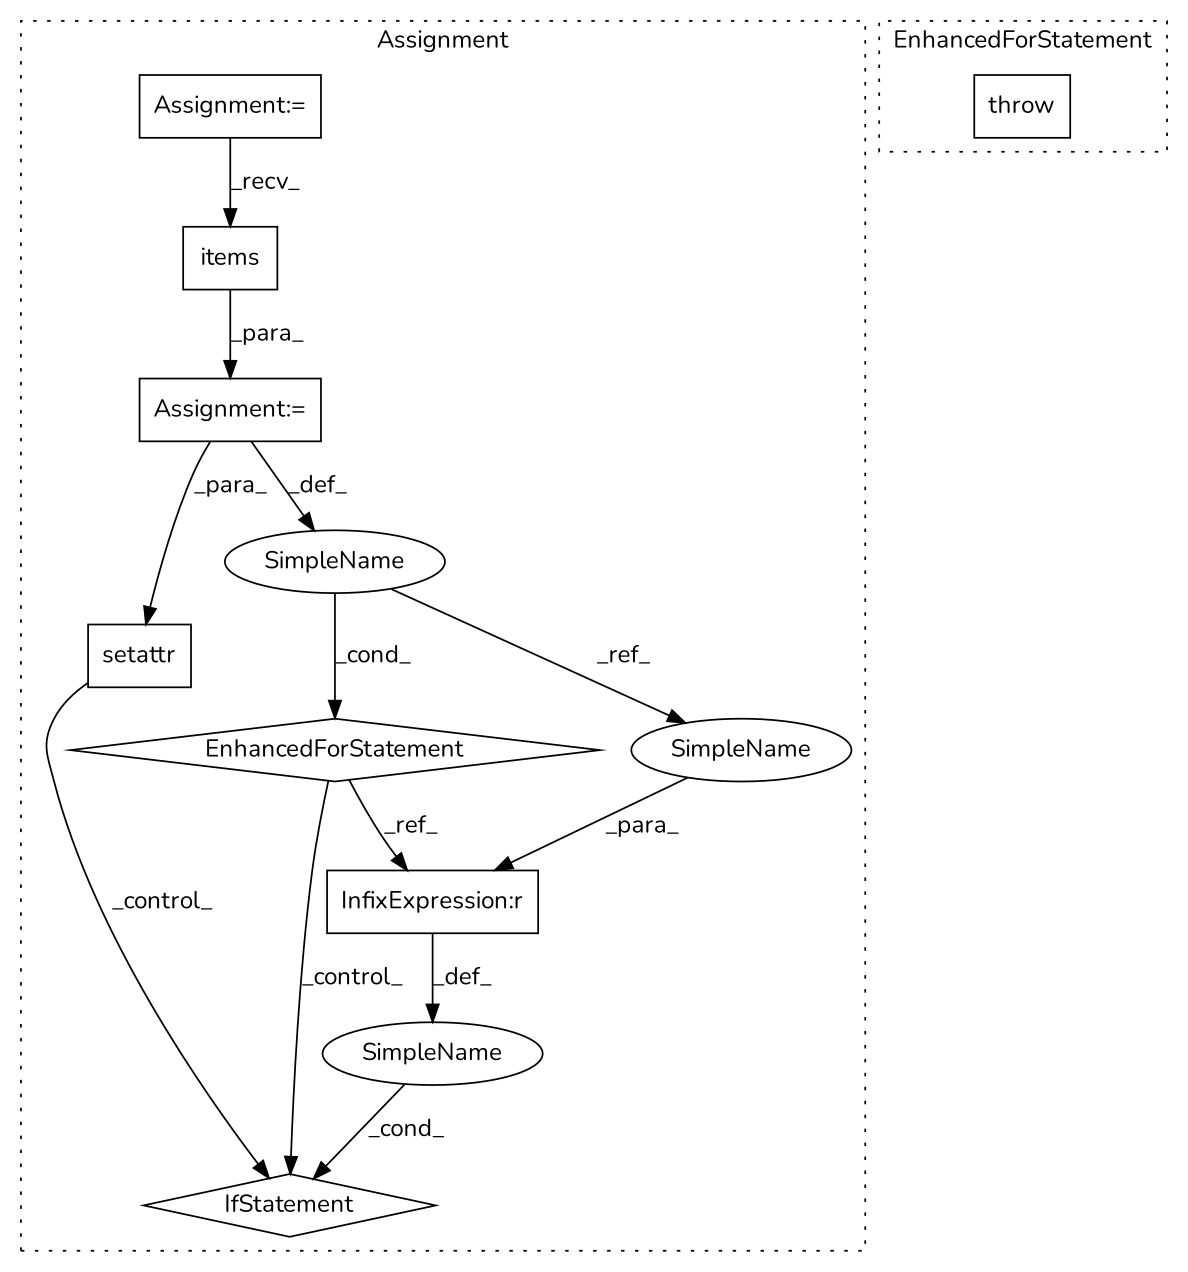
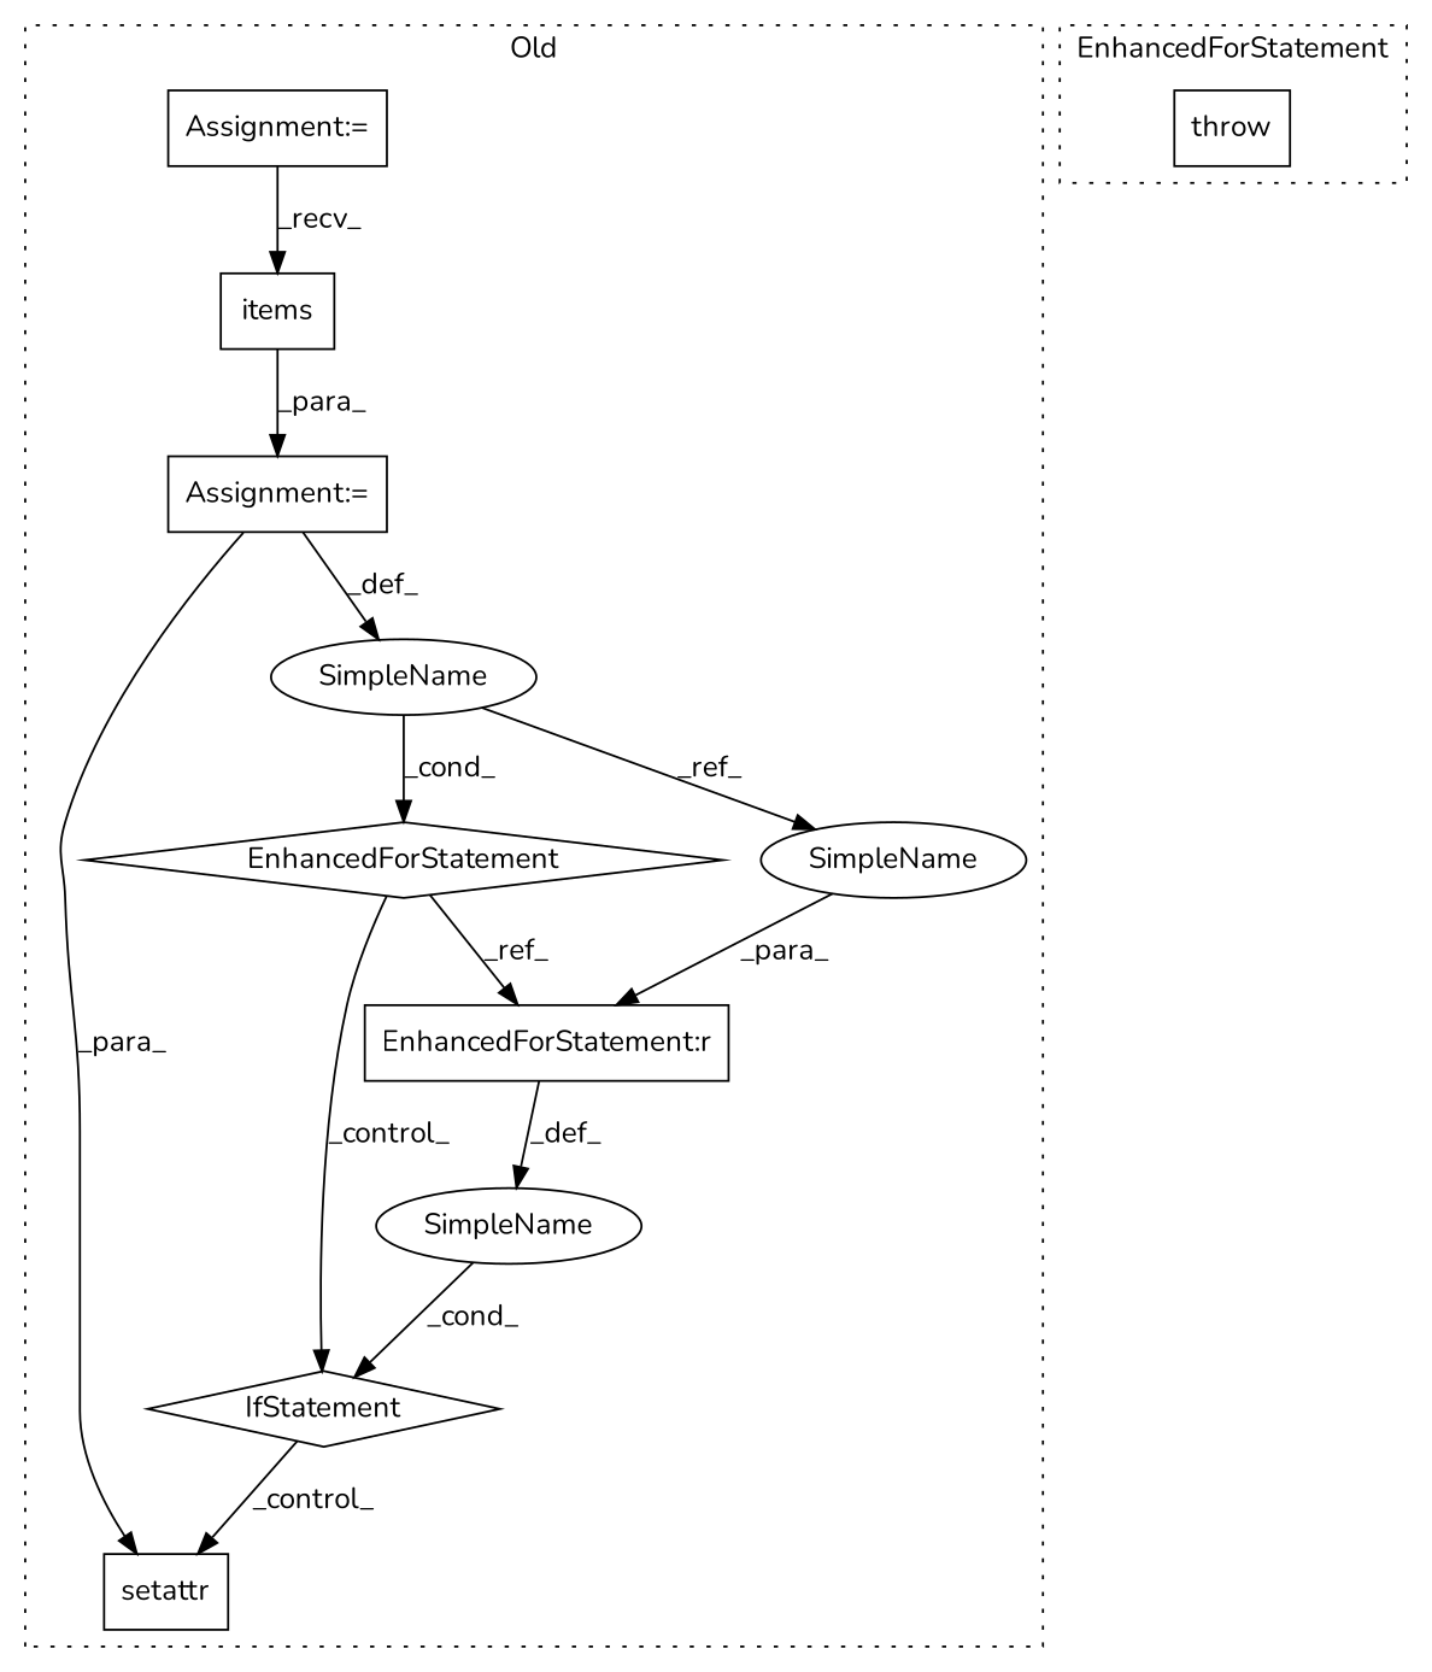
  digraph {
    fontname=Nunito
    node [a=42 fontname=Nunito l="72,2" s="956,1062" shape=box]
    edge [fontname=Nunito]
    n1 [a=32 l="8,1" label=setattr s="1253,1298"]
    n2 [a=25 l="4,2" label=IfStatement s="1074,1091" shape=diamond]
    n3 [label=SimpleName shape=ellipse l="" s=""]
    n4 [a=7 label="Assignment:="]
    n5 [a=70 label=EnhancedForStatement shape=diamond]
    n6 [a=32 l=7 label=items s=1055]
    n7 [a=7 l=7 label="Assignment:=" s=230]
    n8 [l=5 label=SimpleName s=1032 shape=ellipse]
-   n9 [a=27 l=4 label="InfixExpression:r" s=1083]
+   n9 [a=27 l=4 label="EnhancedForStatement:r" s=1083]
    n10 [l=5 label=SimpleName s=1078 shape=ellipse]
    n11 [a=53 l=6 label=throw s=345]
    subgraph cluster_1 {
-     label=Assignment
+     label=Old
      style=dotted
      n1
      n2
      n3
      n4
      n5
      n6
      n7
      n8
      n9
      n10
    }
    subgraph cluster_2 {
      label=EnhancedForStatement
      style=dotted
      n11
    }
-   n1 -> n2 [label=_control_]
+   n2 -> n1 [label=_control_]
    n3 -> n2 [label=_cond_]
    n4 -> n1 [label=_para_]
    n4 -> n8 [label=_def_]
    n5 -> n2 [label=_control_]
    n5 -> n9 [label=_ref_]
    n6 -> n4 [label=_para_]
    n7 -> n6 [label=_recv_]
    n8 -> n5 [label=_cond_]
    n8 -> n10 [label=_ref_]
    n9 -> n3 [label=_def_]
    n10 -> n9 [label=_para_]
  }
